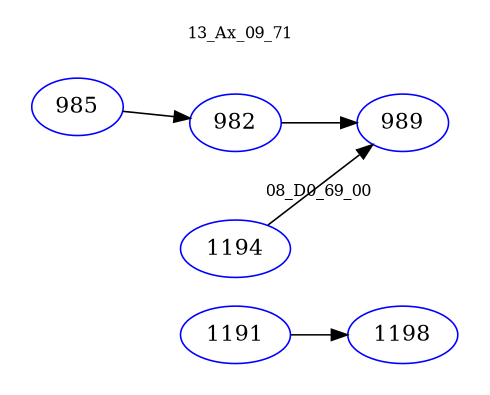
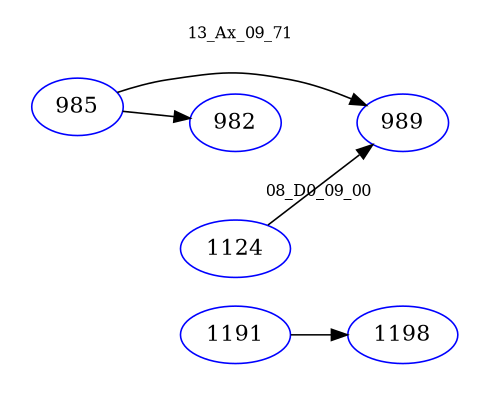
  digraph {
    rankdir=LR
    node [color=blue]
    edge [color=black]
    n1 [label=985]
    n2 [label=982]
    n3 [label=989]
-   n4 [label=1194]
+   n4 [label=1124]
    n5 [label=1191]
    n6 [label=1198]
    subgraph cluster_1 {
      color=white
      fontsize=10
      label="13_Ax_09_71"
      n1
      n2
      n3
    }
    subgraph cluster_2 {
      color=white
      fontsize=10
-     label="08_D0_69_00"
+     label="08_D0_09_00"
      n4
      n5
      n6
    }
    n1 -> n2
-   n2 -> n3
+   n1 -> n3
    n4 -> n3
    n5 -> n6
  }
